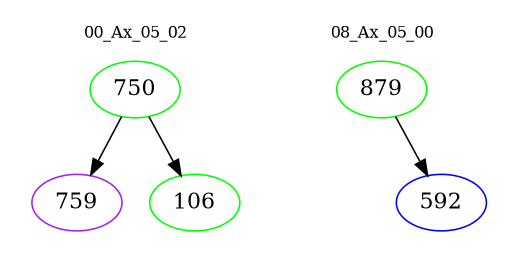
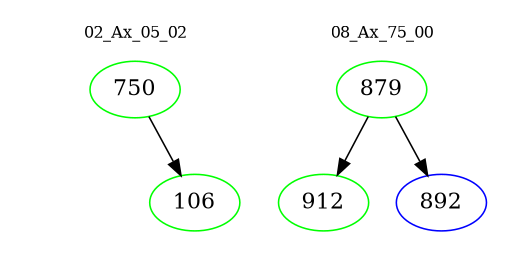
  digraph {
    node [color=green]
    edge [color=black]
    n1 [label=750]
-   n2 [color=purple label=759]
    n3 [label=106]
    n4 [label=879]
-   n6 [color=blue label=592]
+   n5 [label=912]
+   n6 [color=blue label=892]
    subgraph cluster_1 {
      color=white
      fontsize=10
-     label="00_Ax_05_02"
+     label="02_Ax_05_02"
      n1
-     n2
      n3
    }
    subgraph cluster_2 {
      color=white
      fontsize=10
-     label="08_Ax_05_00"
+     label="08_Ax_75_00"
      n4
+     n5
      n6
    }
-   n1 -> n2
    n1 -> n3
+   n4 -> n5
    n4 -> n6
  }
